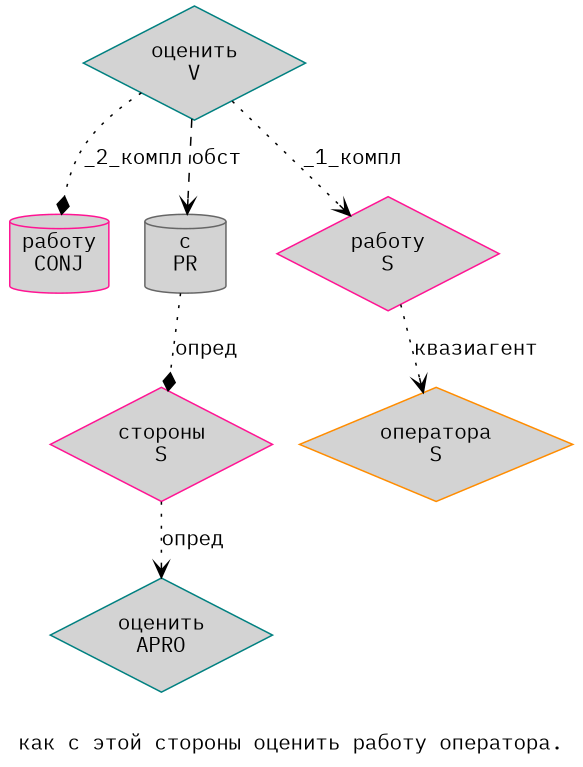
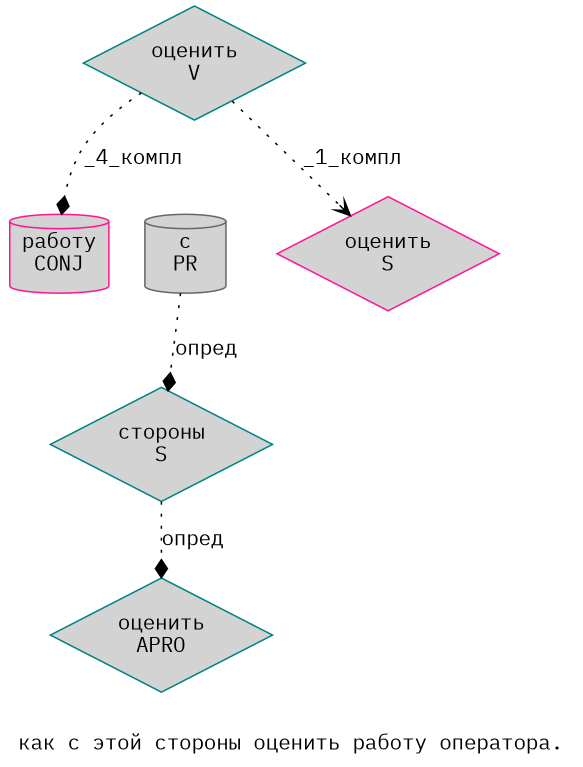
  digraph {
    fontname="IBM Plex Mono"
    label="как с этой стороны оценить работу оператора."
    node [color=teal fillcolor=lightgray fontname="IBM Plex Mono" penwidth=1 shape=diamond style=filled]
    edge [arrowhead=diamond fontname="IBM Plex Mono" style=dotted]
    n1 [color=deeppink label="работу\nCONJ" shape=cylinder]
    n2 [color=gray40 label="с\nPR" shape=cylinder]
-   n3 [color=deeppink label="стороны\nS"]
+   n3 [label="стороны\nS"]
    n4 [label="оценить\nAPRO"]
    n5 [label="оценить\nV"]
-   n6 [color=deeppink label="работу\nS"]
-   n7 [color=darkorange label="оператора\nS"]
+   n6 [color=deeppink label="оценить\nS"]
    n2 -> n3 [label="опред"]
-   n3 -> n4 [arrowhead=vee label="опред"]
-   n5 -> n1 [label="_2_компл"]
-   n5 -> n2 [arrowhead=vee label="обст" style=dashed]
+   n3 -> n4 [label="опред"]
+   n5 -> n1 [label="_4_компл"]
    n5 -> n6 [arrowhead=vee label="_1_компл"]
-   n6 -> n7 [arrowhead=vee label="квазиагент"]
  }
